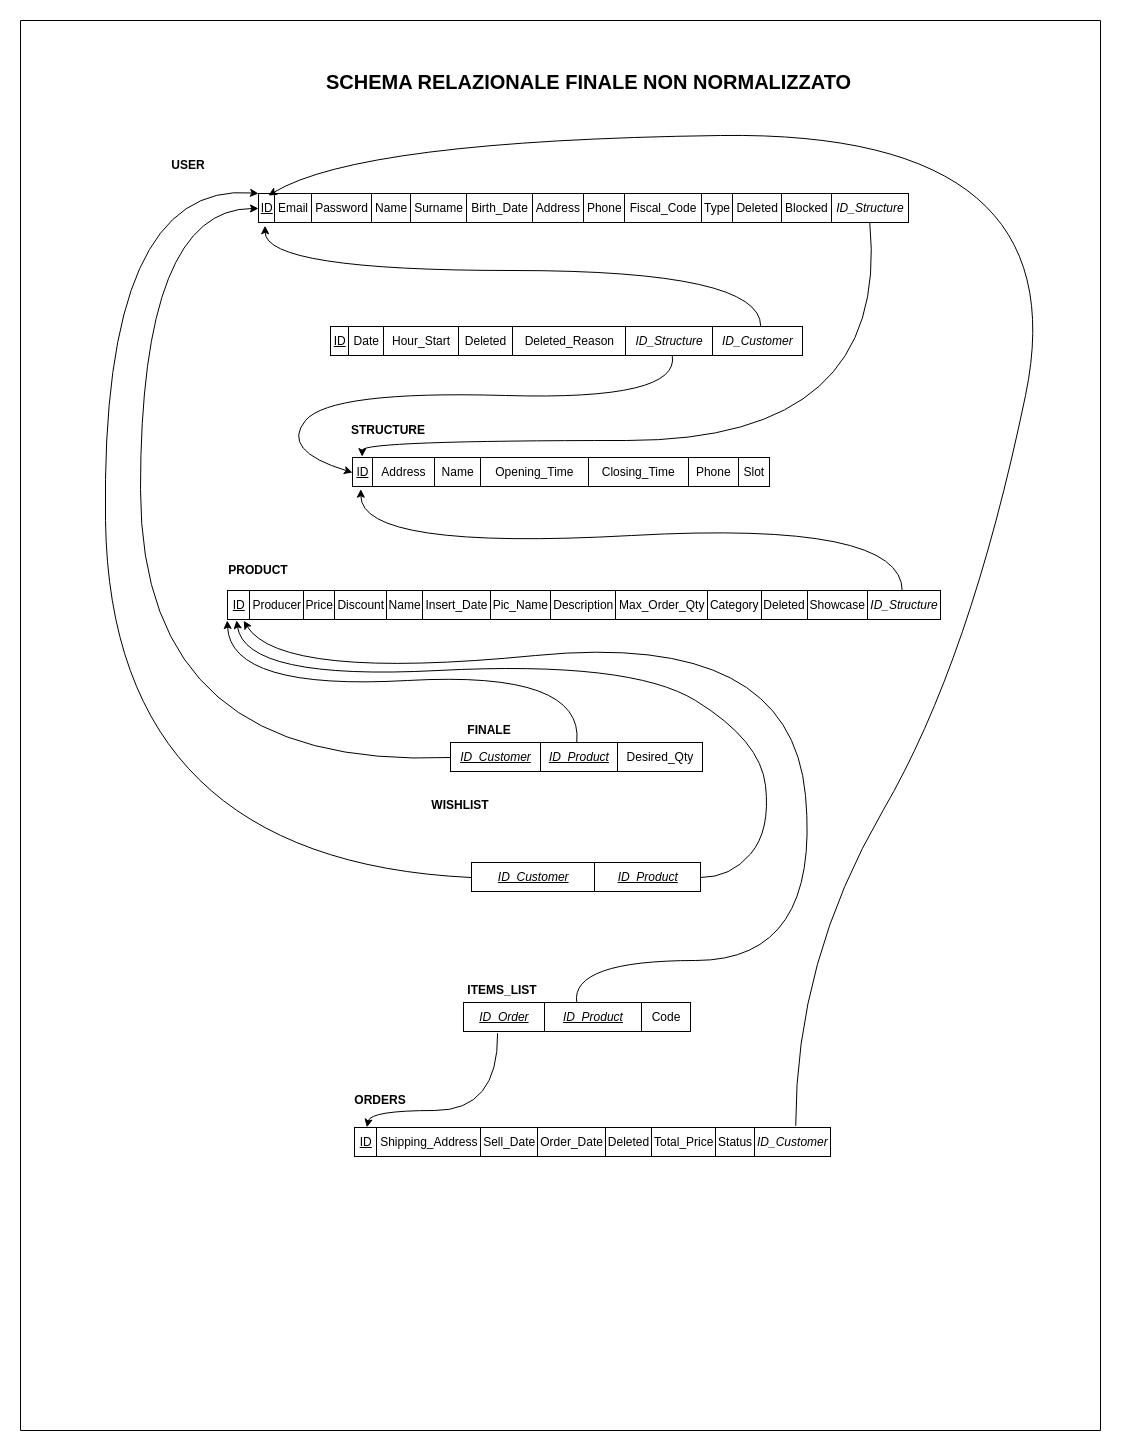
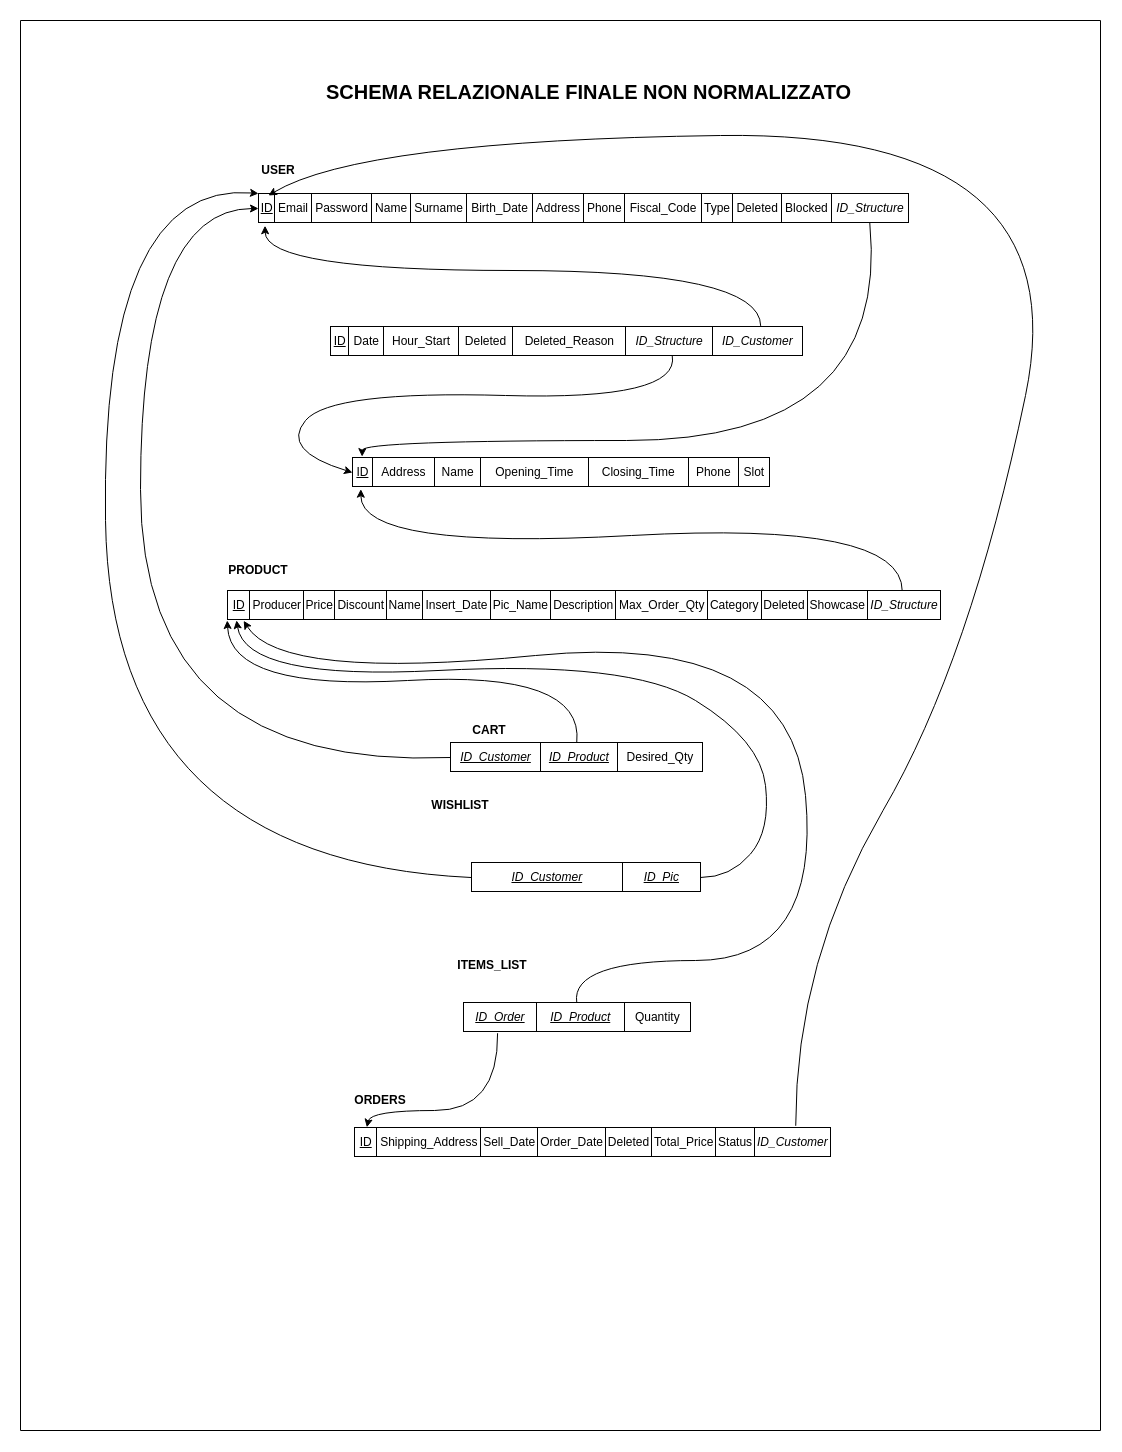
  <mxCell id="0" />
  <mxCell id="1" parent="0" />
  <mxCell id="2" value="&lt;table border=&quot;1&quot; width=&quot;100%&quot; style=&quot;width: 100% ; height: 100% ; border-collapse: collapse ; border: 1px solid rgb(0 , 0 , 0)&quot;&gt;&lt;tbody&gt;&lt;tr&gt;&lt;td&gt;&lt;u&gt;ID&lt;/u&gt;&lt;/td&gt;&lt;td&gt;Address&lt;/td&gt;&lt;td&gt;Name&lt;/td&gt;&lt;td&gt;Opening_Time&lt;/td&gt;&lt;td&gt;Closing_Time&lt;/td&gt;&lt;td&gt;Phone&lt;/td&gt;&lt;td&gt;Slot&lt;/td&gt;&lt;/tr&gt;&lt;/tbody&gt;&lt;/table&gt;" style="text;html=1;strokeColor=none;fillColor=none;overflow=fill;align=center;" parent="1" vertex="1"><mxGeometry x="352" y="457" width="417.5" height="30" as="geometry" /></mxCell>
- <mxCell id="3" value="&lt;b&gt;STRUCTURE&lt;/b&gt;" style="text;html=1;strokeColor=none;fillColor=none;align=center;verticalAlign=middle;whiteSpace=wrap;rounded=0;" parent="1" vertex="1"><mxGeometry x="367.5" y="420" width="40" height="20" as="geometry" /></mxCell>
  <mxCell id="4" value="&lt;table border=&quot;1&quot; width=&quot;100%&quot; style=&quot;width: 100% ; height: 100% ; border-collapse: collapse ; border: 1px solid rgb(0 , 0 , 0)&quot;&gt;&lt;tbody&gt;&lt;tr&gt;&lt;td&gt;&lt;u&gt;ID&lt;/u&gt;&lt;/td&gt;&lt;td&gt;Date&lt;/td&gt;&lt;td&gt;Hour_Start&lt;/td&gt;&lt;td&gt;Deleted&lt;/td&gt;&lt;td&gt;Deleted_Reason&lt;/td&gt;&lt;td&gt;&lt;i&gt;ID_Structure&lt;/i&gt;&lt;/td&gt;&lt;td&gt;&lt;i&gt;ID_Customer&lt;/i&gt;&lt;/td&gt;&lt;/tr&gt;&lt;/tbody&gt;&lt;/table&gt;" style="text;html=1;strokeColor=none;fillColor=none;overflow=fill;align=center;" parent="1" vertex="1"><mxGeometry x="329.75" y="326" width="473" height="30" as="geometry" /></mxCell>
  <mxCell id="5" value="&lt;table border=&quot;1&quot; width=&quot;100%&quot; style=&quot;width: 100% ; height: 100% ; border-collapse: collapse ; border: 1px solid rgb(0 , 0 , 0)&quot;&gt;&lt;tbody&gt;&lt;tr&gt;&lt;td&gt;&amp;nbsp;&lt;u&gt;ID&lt;/u&gt;&amp;nbsp;&lt;/td&gt;&lt;td&gt;Producer&lt;/td&gt;&lt;td&gt;Price&lt;/td&gt;&lt;td&gt;Discount&lt;/td&gt;&lt;td&gt;Name&lt;/td&gt;&lt;td&gt;Insert_Date&lt;/td&gt;&lt;td&gt;Pic_Name&lt;/td&gt;&lt;td&gt;Description&lt;/td&gt;&lt;td&gt;Max_Order_Qty&lt;/td&gt;&lt;td&gt;Category&lt;/td&gt;&lt;td&gt;Deleted&lt;/td&gt;&lt;td&gt;Showcase&lt;/td&gt;&lt;td&gt;&lt;i&gt;ID_Structure&lt;/i&gt;&lt;/td&gt;&lt;/tr&gt;&lt;/tbody&gt;&lt;/table&gt;" style="text;html=1;strokeColor=none;fillColor=none;overflow=fill;align=center;" parent="1" vertex="1"><mxGeometry x="226.75" y="590" width="713.5" height="30" as="geometry" /></mxCell>
  <mxCell id="6" value="&lt;b&gt;PRODUCT&lt;/b&gt;" style="text;html=1;strokeColor=none;fillColor=none;align=center;verticalAlign=middle;whiteSpace=wrap;rounded=0;" parent="1" vertex="1"><mxGeometry x="238.25" y="560" width="40" height="20" as="geometry" /></mxCell>
  <mxCell id="7" value="&lt;table border=&quot;1&quot; width=&quot;100%&quot; style=&quot;width: 100% ; height: 100% ; border-collapse: collapse ; border: 1px solid rgb(0 , 0 , 0)&quot;&gt;&lt;tbody&gt;&lt;tr&gt;&lt;td&gt;&lt;span style=&quot;font-style: normal&quot;&gt;&amp;nbsp;&lt;u&gt;ID&lt;/u&gt;&amp;nbsp;&lt;/span&gt;&lt;/td&gt;&lt;td&gt;&lt;span style=&quot;font-style: normal&quot;&gt;Shipping_Address&lt;/span&gt;&lt;/td&gt;&lt;td&gt;&lt;span style=&quot;font-style: normal&quot;&gt;Sell_Date&lt;/span&gt;&lt;/td&gt;&lt;td&gt;&lt;span style=&quot;font-style: normal&quot;&gt;Order_Date&lt;/span&gt;&lt;/td&gt;&lt;td&gt;&lt;span style=&quot;font-style: normal&quot;&gt;Deleted&lt;/span&gt;&lt;/td&gt;&lt;td&gt;&lt;span style=&quot;font-style: normal&quot;&gt;Total_Price&lt;/span&gt;&lt;/td&gt;&lt;td&gt;&lt;span style=&quot;font-style: normal&quot;&gt;Status&lt;/span&gt;&lt;/td&gt;&lt;td&gt;ID_Customer&lt;/td&gt;&lt;/tr&gt;&lt;/tbody&gt;&lt;/table&gt;" style="text;html=1;strokeColor=none;fillColor=none;overflow=fill;align=center;fontStyle=2" parent="1" vertex="1"><mxGeometry x="353.5" y="1127" width="476.5" height="30" as="geometry" /></mxCell>
  <mxCell id="8" value="&lt;b&gt;ORDERS&lt;/b&gt;" style="text;html=1;strokeColor=none;fillColor=none;align=center;verticalAlign=middle;whiteSpace=wrap;rounded=0;" parent="1" vertex="1"><mxGeometry x="352" y="1090" width="55.5" height="20" as="geometry" /></mxCell>
  <mxCell id="9" value="&lt;table border=&quot;1&quot; width=&quot;100%&quot; style=&quot;width: 100% ; height: 100% ; border-collapse: collapse ; border: 1px solid rgb(0 , 0 , 0)&quot;&gt;&lt;tbody&gt;&lt;tr&gt;&lt;td&gt;&lt;u&gt;ID&lt;/u&gt;&lt;/td&gt;&lt;td&gt;Email&lt;/td&gt;&lt;td&gt;Password&lt;/td&gt;&lt;td&gt;Name&lt;/td&gt;&lt;td&gt;Surname&lt;/td&gt;&lt;td&gt;Birth_Date&lt;/td&gt;&lt;td&gt;Address&lt;/td&gt;&lt;td&gt;Phone&lt;/td&gt;&lt;td&gt;Fiscal_Code&lt;/td&gt;&lt;td&gt;Type&lt;/td&gt;&lt;td&gt;Deleted&lt;/td&gt;&lt;td&gt;Blocked&lt;/td&gt;&lt;td&gt;&lt;i&gt;ID_Structure&lt;/i&gt;&lt;/td&gt;&lt;/tr&gt;&lt;/tbody&gt;&lt;/table&gt;" style="text;html=1;strokeColor=none;fillColor=none;overflow=fill;align=center;" parent="1" vertex="1"><mxGeometry x="258" y="193" width="651" height="30" as="geometry" /></mxCell>
- <mxCell id="10" value="&lt;b&gt;USER&lt;/b&gt;" style="text;html=1;strokeColor=none;fillColor=none;align=center;verticalAlign=middle;whiteSpace=wrap;rounded=0;" parent="1" vertex="1"><mxGeometry x="168" y="155" width="40" height="20" as="geometry" /></mxCell>
- <mxCell id="11" value="&lt;b&gt;&lt;font style=&quot;font-size: 20px&quot;&gt;SCHEMA RELAZIONALE FINALE NON NORMALIZZATO&lt;/font&gt;&lt;/b&gt;" style="text;html=1;strokeColor=none;fillColor=none;align=left;verticalAlign=middle;whiteSpace=wrap;rounded=0;" parent="1" vertex="1"><mxGeometry x="324" y="71" width="606" height="20" as="geometry" /></mxCell>
+ <mxCell id="10" value="&lt;b&gt;USER&lt;/b&gt;" style="text;html=1;strokeColor=none;fillColor=none;align=center;verticalAlign=middle;whiteSpace=wrap;rounded=0;" parent="1" vertex="1"><mxGeometry x="258" y="160" width="40" height="20" as="geometry" /></mxCell>
+ <mxCell id="11" value="&lt;b&gt;&lt;font style=&quot;font-size: 20px&quot;&gt;SCHEMA RELAZIONALE FINALE NON NORMALIZZATO&lt;/font&gt;&lt;/b&gt;" style="text;html=1;strokeColor=none;fillColor=none;align=left;verticalAlign=middle;whiteSpace=wrap;rounded=0;" parent="1" vertex="1"><mxGeometry x="324" y="81" width="606" height="20" as="geometry" /></mxCell>
  <mxCell id="12" value="" style="endArrow=none;html=1;rounded=0;strokeColor=#000000;" parent="1" edge="1"><mxGeometry relative="1" as="geometry"><mxPoint x="20" y="1430" as="sourcePoint" /><mxPoint x="20" y="20" as="targetPoint" /></mxGeometry></mxCell>
  <mxCell id="13" value="" style="endArrow=none;html=1;rounded=0;strokeColor=#000000;" parent="1" edge="1"><mxGeometry relative="1" as="geometry"><mxPoint x="20" y="20" as="sourcePoint" /><mxPoint x="1100" y="20" as="targetPoint" /></mxGeometry></mxCell>
  <mxCell id="14" value="" style="endArrow=none;html=1;rounded=0;strokeColor=#000000;" parent="1" edge="1"><mxGeometry relative="1" as="geometry"><mxPoint x="1100" y="1430" as="sourcePoint" /><mxPoint x="1100" y="20" as="targetPoint" /></mxGeometry></mxCell>
  <mxCell id="15" value="" style="endArrow=none;html=1;rounded=0;strokeColor=#000000;" parent="1" edge="1"><mxGeometry relative="1" as="geometry"><mxPoint x="20" y="1430" as="sourcePoint" /><mxPoint x="1100" y="1430" as="targetPoint" /></mxGeometry></mxCell>
  <mxCell id="16" value="&lt;table border=&quot;1&quot; width=&quot;100%&quot; style=&quot;width: 100% ; height: 100% ; border-collapse: collapse ; border: 1px solid rgb(0 , 0 , 0)&quot;&gt;&lt;tbody&gt;&lt;tr&gt;&lt;td&gt;&lt;u&gt;ID_Customer&lt;/u&gt;&lt;/td&gt;&lt;td&gt;&lt;u&gt;ID_Product&lt;/u&gt;&lt;/td&gt;&lt;td&gt;&lt;span style=&quot;font-style: normal&quot;&gt;Desired_Qty&lt;/span&gt;&lt;/td&gt;&lt;/tr&gt;&lt;/tbody&gt;&lt;/table&gt;" style="text;html=1;strokeColor=none;fillColor=none;overflow=fill;align=center;fontStyle=2" parent="1" vertex="1"><mxGeometry x="450" y="742" width="252.5" height="30" as="geometry" /></mxCell>
- <mxCell id="17" value="&lt;b&gt;FINALE&lt;/b&gt;" style="text;html=1;strokeColor=none;fillColor=none;align=center;verticalAlign=middle;whiteSpace=wrap;rounded=0;" parent="1" vertex="1"><mxGeometry x="461" y="720" width="55.5" height="20" as="geometry" /></mxCell>
- <mxCell id="18" value="&lt;table border=&quot;1&quot; width=&quot;100%&quot; style=&quot;width: 100% ; height: 100% ; border-collapse: collapse ; border: 1px solid rgb(0 , 0 , 0)&quot;&gt;&lt;tbody&gt;&lt;tr&gt;&lt;td&gt;&lt;u&gt;ID_Customer&lt;/u&gt;&lt;/td&gt;&lt;td&gt;&lt;u&gt;ID_Product&lt;/u&gt;&lt;/td&gt;&lt;/tr&gt;&lt;/tbody&gt;&lt;/table&gt;" style="text;html=1;strokeColor=none;fillColor=none;overflow=fill;align=center;fontStyle=2" parent="1" vertex="1"><mxGeometry x="470.5" y="862" width="229.5" height="30" as="geometry" /></mxCell>
+ <mxCell id="17" value="&lt;b&gt;CART&lt;/b&gt;" style="text;html=1;strokeColor=none;fillColor=none;align=center;verticalAlign=middle;whiteSpace=wrap;rounded=0;" parent="1" vertex="1"><mxGeometry x="461" y="720" width="55.5" height="20" as="geometry" /></mxCell>
+ <mxCell id="18" value="&lt;table border=&quot;1&quot; width=&quot;100%&quot; style=&quot;width: 100% ; height: 100% ; border-collapse: collapse ; border: 1px solid rgb(0 , 0 , 0)&quot;&gt;&lt;tbody&gt;&lt;tr&gt;&lt;td&gt;&lt;u&gt;ID_Customer&lt;/u&gt;&lt;/td&gt;&lt;td&gt;&lt;u&gt;ID_Pic&lt;/u&gt;&lt;/td&gt;&lt;/tr&gt;&lt;/tbody&gt;&lt;/table&gt;" style="text;html=1;strokeColor=none;fillColor=none;overflow=fill;align=center;fontStyle=2" parent="1" vertex="1"><mxGeometry x="470.5" y="862" width="229.5" height="30" as="geometry" /></mxCell>
  <mxCell id="19" value="&lt;b&gt;WISHLIST&lt;/b&gt;" style="text;html=1;strokeColor=none;fillColor=none;align=center;verticalAlign=middle;whiteSpace=wrap;rounded=0;" parent="1" vertex="1"><mxGeometry x="431.5" y="795" width="55.5" height="20" as="geometry" /></mxCell>
- <mxCell id="20" value="&lt;table border=&quot;1&quot; width=&quot;100%&quot; style=&quot;width: 100% ; height: 100% ; border-collapse: collapse ; border: 1px solid rgb(0 , 0 , 0)&quot;&gt;&lt;tbody&gt;&lt;tr&gt;&lt;td&gt;&lt;u&gt;ID_Order&lt;/u&gt;&lt;br&gt;&lt;/td&gt;&lt;td&gt;&lt;u&gt;ID_Product&lt;/u&gt;&lt;/td&gt;&lt;td&gt;&lt;span style=&quot;font-style: normal&quot;&gt;Code&lt;/span&gt;&lt;/td&gt;&lt;/tr&gt;&lt;/tbody&gt;&lt;/table&gt;" style="text;html=1;strokeColor=none;fillColor=none;overflow=fill;align=center;fontStyle=2" vertex="1" parent="1"><mxGeometry x="462.5" y="1002" width="227.5" height="30" as="geometry" /></mxCell>
- <mxCell id="21" value="&lt;b&gt;ITEMS_LIST&lt;/b&gt;" style="text;html=1;strokeColor=none;fillColor=none;align=center;verticalAlign=middle;whiteSpace=wrap;rounded=0;" vertex="1" parent="1"><mxGeometry x="473.5" y="980" width="55.5" height="20" as="geometry" /></mxCell>
+ <mxCell id="20" value="&lt;table border=&quot;1&quot; width=&quot;100%&quot; style=&quot;width: 100% ; height: 100% ; border-collapse: collapse ; border: 1px solid rgb(0 , 0 , 0)&quot;&gt;&lt;tbody&gt;&lt;tr&gt;&lt;td&gt;&lt;u&gt;ID_Order&lt;/u&gt;&lt;br&gt;&lt;/td&gt;&lt;td&gt;&lt;u&gt;ID_Product&lt;/u&gt;&lt;/td&gt;&lt;td&gt;&lt;span style=&quot;font-style: normal&quot;&gt;Quantity&lt;/span&gt;&lt;/td&gt;&lt;/tr&gt;&lt;/tbody&gt;&lt;/table&gt;" style="text;html=1;strokeColor=none;fillColor=none;overflow=fill;align=center;fontStyle=2" vertex="1" parent="1"><mxGeometry x="462.5" y="1002" width="227.5" height="30" as="geometry" /></mxCell>
+ <mxCell id="21" value="&lt;b&gt;ITEMS_LIST&lt;/b&gt;" style="text;html=1;strokeColor=none;fillColor=none;align=center;verticalAlign=middle;whiteSpace=wrap;rounded=0;" vertex="1" parent="1"><mxGeometry x="463.5" y="955" width="55.5" height="20" as="geometry" /></mxCell>
  <mxCell id="22" value="" style="curved=1;endArrow=classic;html=1;entryX=0.01;entryY=1.075;entryDx=0;entryDy=0;entryPerimeter=0;exitX=0.91;exitY=-0.019;exitDx=0;exitDy=0;exitPerimeter=0;" edge="1" parent="1" source="4" target="9"><mxGeometry width="50" height="50" relative="1" as="geometry"><mxPoint x="840" y="420" as="sourcePoint" /><mxPoint x="890" y="370" as="targetPoint" /><Array as="points"><mxPoint x="760" y="270" /><mxPoint x="265" y="270" /></Array></mxGeometry></mxCell>
  <mxCell id="23" value="" style="curved=1;endArrow=classic;html=1;entryX=0.023;entryY=-0.029;entryDx=0;entryDy=0;entryPerimeter=0;exitX=0.939;exitY=0.981;exitDx=0;exitDy=0;exitPerimeter=0;" edge="1" parent="1" source="9" target="2"><mxGeometry width="50" height="50" relative="1" as="geometry"><mxPoint x="850" y="440" as="sourcePoint" /><mxPoint x="900" y="390" as="targetPoint" /><Array as="points"><mxPoint x="890" y="440" /><mxPoint x="362" y="440" /></Array></mxGeometry></mxCell>
  <mxCell id="24" value="" style="curved=1;endArrow=classic;html=1;entryX=0;entryY=0.5;entryDx=0;entryDy=0;exitX=0.723;exitY=0.967;exitDx=0;exitDy=0;exitPerimeter=0;" edge="1" parent="1" source="4" target="2"><mxGeometry width="50" height="50" relative="1" as="geometry"><mxPoint x="230" y="450" as="sourcePoint" /><mxPoint x="280" y="400" as="targetPoint" /><Array as="points"><mxPoint x="680" y="400" /><mxPoint x="330" y="390" /><mxPoint x="280" y="450" /></Array></mxGeometry></mxCell>
  <mxCell id="25" value="" style="curved=1;endArrow=classic;html=1;entryX=0.02;entryY=1.057;entryDx=0;entryDy=0;entryPerimeter=0;exitX=0.946;exitY=0.014;exitDx=0;exitDy=0;exitPerimeter=0;" edge="1" parent="1" source="5" target="2"><mxGeometry width="50" height="50" relative="1" as="geometry"><mxPoint x="670" y="570" as="sourcePoint" /><mxPoint x="720" y="520" as="targetPoint" /><Array as="points"><mxPoint x="902" y="520" /><mxPoint x="360" y="550" /></Array></mxGeometry></mxCell>
  <mxCell id="26" value="" style="curved=1;endArrow=classic;html=1;entryX=0;entryY=1;entryDx=0;entryDy=0;exitX=0.5;exitY=0;exitDx=0;exitDy=0;" edge="1" parent="1" source="16" target="5"><mxGeometry width="50" height="50" relative="1" as="geometry"><mxPoint x="350" y="720" as="sourcePoint" /><mxPoint x="400" y="670" as="targetPoint" /><Array as="points"><mxPoint x="584" y="670" /><mxPoint x="230" y="690" /></Array></mxGeometry></mxCell>
  <mxCell id="27" value="" style="curved=1;endArrow=classic;html=1;entryX=0;entryY=0.5;entryDx=0;entryDy=0;exitX=0;exitY=0.5;exitDx=0;exitDy=0;" edge="1" parent="1" source="16" target="9"><mxGeometry width="50" height="50" relative="1" as="geometry"><mxPoint x="180" y="550" as="sourcePoint" /><mxPoint x="230" y="500" as="targetPoint" /><Array as="points"><mxPoint x="140" y="770" /><mxPoint x="140" y="208" /></Array></mxGeometry></mxCell>
  <mxCell id="28" value="" style="curved=1;endArrow=classic;html=1;entryX=0;entryY=0;entryDx=0;entryDy=0;exitX=0;exitY=0.5;exitDx=0;exitDy=0;" edge="1" parent="1" source="18" target="9"><mxGeometry width="50" height="50" relative="1" as="geometry"><mxPoint x="60" y="560" as="sourcePoint" /><mxPoint x="110" y="510" as="targetPoint" /><Array as="points"><mxPoint x="110" y="860" /><mxPoint x="100" y="180" /></Array></mxGeometry></mxCell>
  <mxCell id="29" value="" style="curved=1;endArrow=classic;html=1;entryX=0.013;entryY=0.996;entryDx=0;entryDy=0;entryPerimeter=0;exitX=1;exitY=0.5;exitDx=0;exitDy=0;" edge="1" parent="1" source="18" target="5"><mxGeometry width="50" height="50" relative="1" as="geometry"><mxPoint x="780" y="850" as="sourcePoint" /><mxPoint x="680" y="660" as="targetPoint" /><Array as="points"><mxPoint x="730" y="877" /><mxPoint x="770" y="830" /><mxPoint x="760" y="740" /><mxPoint x="630" y="660" /><mxPoint x="245" y="680" /></Array></mxGeometry></mxCell>
  <mxCell id="30" value="" style="curved=1;endArrow=classic;html=1;exitX=0.927;exitY=-0.057;exitDx=0;exitDy=0;exitPerimeter=0;" edge="1" parent="1" source="7"><mxGeometry width="50" height="50" relative="1" as="geometry"><mxPoint x="480" y="210" as="sourcePoint" /><mxPoint x="268" y="195" as="targetPoint" /><Array as="points"><mxPoint x="795" y="960" /><mxPoint x="970" y="660" /><mxPoint x="1080" y="130" /><mxPoint x="360" y="140" /></Array></mxGeometry></mxCell>
  <mxCell id="31" value="" style="curved=1;endArrow=classic;html=1;exitX=0.152;exitY=1.024;exitDx=0;exitDy=0;exitPerimeter=0;entryX=0.027;entryY=-0.006;entryDx=0;entryDy=0;entryPerimeter=0;" edge="1" parent="1" source="20" target="7"><mxGeometry width="50" height="50" relative="1" as="geometry"><mxPoint x="352" y="1030" as="sourcePoint" /><mxPoint x="402" y="980" as="targetPoint" /><Array as="points"><mxPoint x="498" y="1110" /><mxPoint x="370" y="1110" /></Array></mxGeometry></mxCell>
  <mxCell id="32" value="" style="curved=1;endArrow=classic;html=1;entryX=0.023;entryY=1.01;entryDx=0;entryDy=0;entryPerimeter=0;exitX=0.5;exitY=0;exitDx=0;exitDy=0;" edge="1" parent="1" source="20" target="5"><mxGeometry width="50" height="50" relative="1" as="geometry"><mxPoint x="360" y="700" as="sourcePoint" /><mxPoint x="410" y="650" as="targetPoint" /><Array as="points"><mxPoint x="570" y="960" /><mxPoint x="820" y="960" /><mxPoint x="790" y="630" /><mxPoint x="280" y="680" /></Array></mxGeometry></mxCell>
